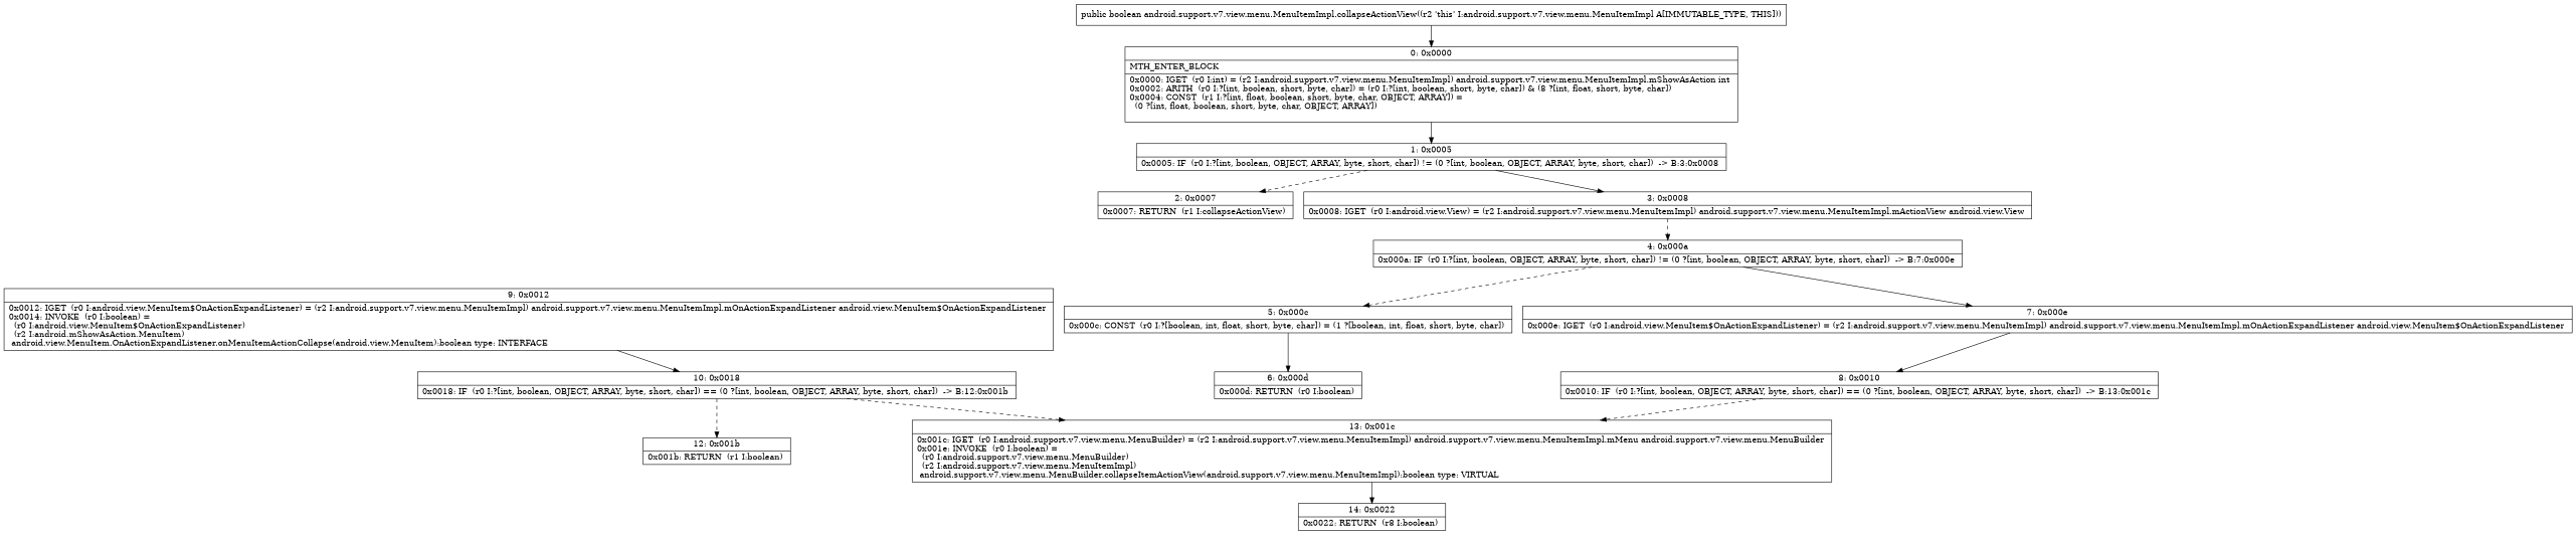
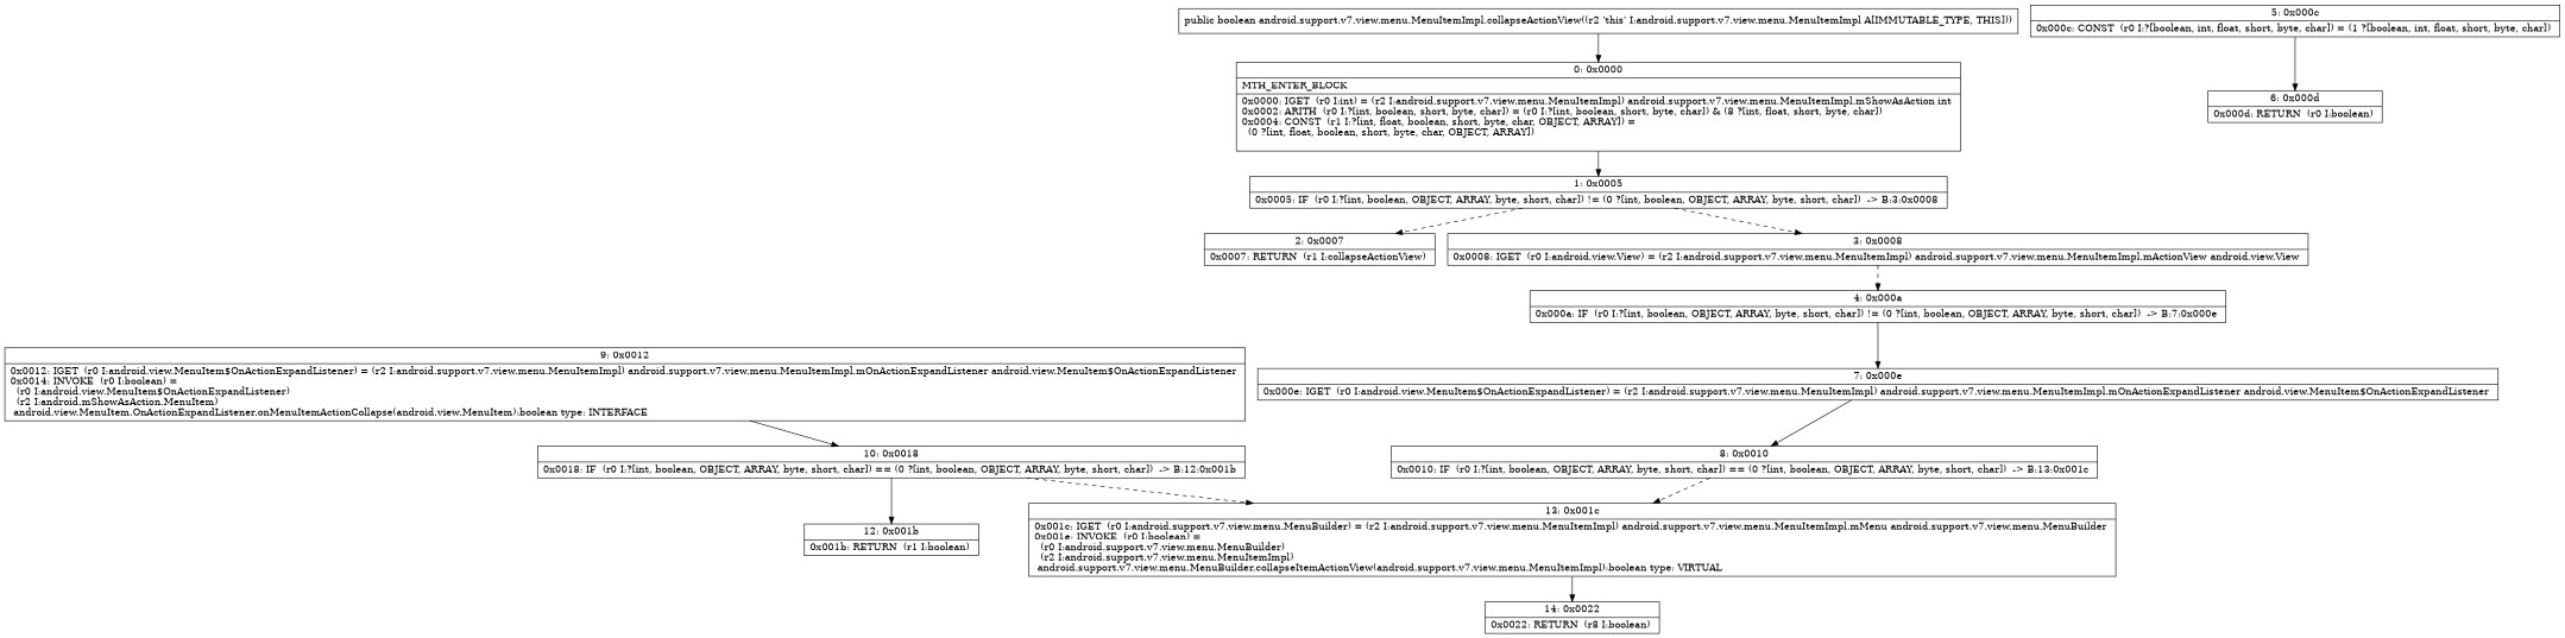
  digraph {
    node [shape=record]
    n1 [label="{0\:\ 0x0000|MTH_ENTER_BLOCK\l|0x0000: IGET  (r0 I:int) = (r2 I:android.support.v7.view.menu.MenuItemImpl) android.support.v7.view.menu.MenuItemImpl.mShowAsAction int \l0x0002: ARITH  (r0 I:?[int, boolean, short, byte, char]) = (r0 I:?[int, boolean, short, byte, char]) & (8 ?[int, float, short, byte, char]) \l0x0004: CONST  (r1 I:?[int, float, boolean, short, byte, char, OBJECT, ARRAY]) = \l  (0 ?[int, float, boolean, short, byte, char, OBJECT, ARRAY])\l \l}"]
    n2 [label="{1\:\ 0x0005|0x0005: IF  (r0 I:?[int, boolean, OBJECT, ARRAY, byte, short, char]) != (0 ?[int, boolean, OBJECT, ARRAY, byte, short, char])  \-\> B:3:0x0008 \l}"]
    n3 [label="{2\:\ 0x0007|0x0007: RETURN  (r1 I:collapseActionView) \l}"]
    n4 [label="{3\:\ 0x0008|0x0008: IGET  (r0 I:android.view.View) = (r2 I:android.support.v7.view.menu.MenuItemImpl) android.support.v7.view.menu.MenuItemImpl.mActionView android.view.View \l}"]
    n5 [label="{4\:\ 0x000a|0x000a: IF  (r0 I:?[int, boolean, OBJECT, ARRAY, byte, short, char]) != (0 ?[int, boolean, OBJECT, ARRAY, byte, short, char])  \-\> B:7:0x000e \l}"]
    n6 [label="{5\:\ 0x000c|0x000c: CONST  (r0 I:?[boolean, int, float, short, byte, char]) = (1 ?[boolean, int, float, short, byte, char]) \l}"]
    n7 [label="{7\:\ 0x000e|0x000e: IGET  (r0 I:android.view.MenuItem$OnActionExpandListener) = (r2 I:android.support.v7.view.menu.MenuItemImpl) android.support.v7.view.menu.MenuItemImpl.mOnActionExpandListener android.view.MenuItem$OnActionExpandListener \l}"]
    n8 [label="{6\:\ 0x000d|0x000d: RETURN  (r0 I:boolean) \l}"]
    n9 [label="{8\:\ 0x0010|0x0010: IF  (r0 I:?[int, boolean, OBJECT, ARRAY, byte, short, char]) == (0 ?[int, boolean, OBJECT, ARRAY, byte, short, char])  \-\> B:13:0x001c \l}"]
    n10 [label="{13\:\ 0x001c|0x001c: IGET  (r0 I:android.support.v7.view.menu.MenuBuilder) = (r2 I:android.support.v7.view.menu.MenuItemImpl) android.support.v7.view.menu.MenuItemImpl.mMenu android.support.v7.view.menu.MenuBuilder \l0x001e: INVOKE  (r0 I:boolean) = \l  (r0 I:android.support.v7.view.menu.MenuBuilder)\l  (r2 I:android.support.v7.view.menu.MenuItemImpl)\l android.support.v7.view.menu.MenuBuilder.collapseItemActionView(android.support.v7.view.menu.MenuItemImpl):boolean type: VIRTUAL \l}"]
    n11 [label="{9\:\ 0x0012|0x0012: IGET  (r0 I:android.view.MenuItem$OnActionExpandListener) = (r2 I:android.support.v7.view.menu.MenuItemImpl) android.support.v7.view.menu.MenuItemImpl.mOnActionExpandListener android.view.MenuItem$OnActionExpandListener \l0x0014: INVOKE  (r0 I:boolean) = \l  (r0 I:android.view.MenuItem$OnActionExpandListener)\l  (r2 I:android.mShowAsAction.MenuItem)\l android.view.MenuItem.OnActionExpandListener.onMenuItemActionCollapse(android.view.MenuItem):boolean type: INTERFACE \l}"]
    n12 [label="{10\:\ 0x0018|0x0018: IF  (r0 I:?[int, boolean, OBJECT, ARRAY, byte, short, char]) == (0 ?[int, boolean, OBJECT, ARRAY, byte, short, char])  \-\> B:12:0x001b \l}"]
    n13 [label="{14\:\ 0x0022|0x0022: RETURN  (r8 I:boolean) \l}"]
    n14 [label="{12\:\ 0x001b|0x001b: RETURN  (r1 I:boolean) \l}"]
    n15 [label="{public boolean android.support.v7.view.menu.MenuItemImpl.collapseActionView((r2 'this' I:android.support.v7.view.menu.MenuItemImpl A[IMMUTABLE_TYPE, THIS])) }"]
    n1 -> n2
    n2 -> n3 [style=dashed]
-   n2 -> n4
+   n2 -> n4 [style=dashed]
    n4 -> n5 [style=dashed]
-   n5 -> n6 [style=dashed]
    n5 -> n7
    n6 -> n8
    n7 -> n9
    n9 -> n10 [style=dashed]
    n10 -> n13
    n11 -> n12
    n12 -> n10 [style=dashed]
-   n12 -> n14 [style=dashed]
+   n12 -> n14
    n15 -> n1
  }
